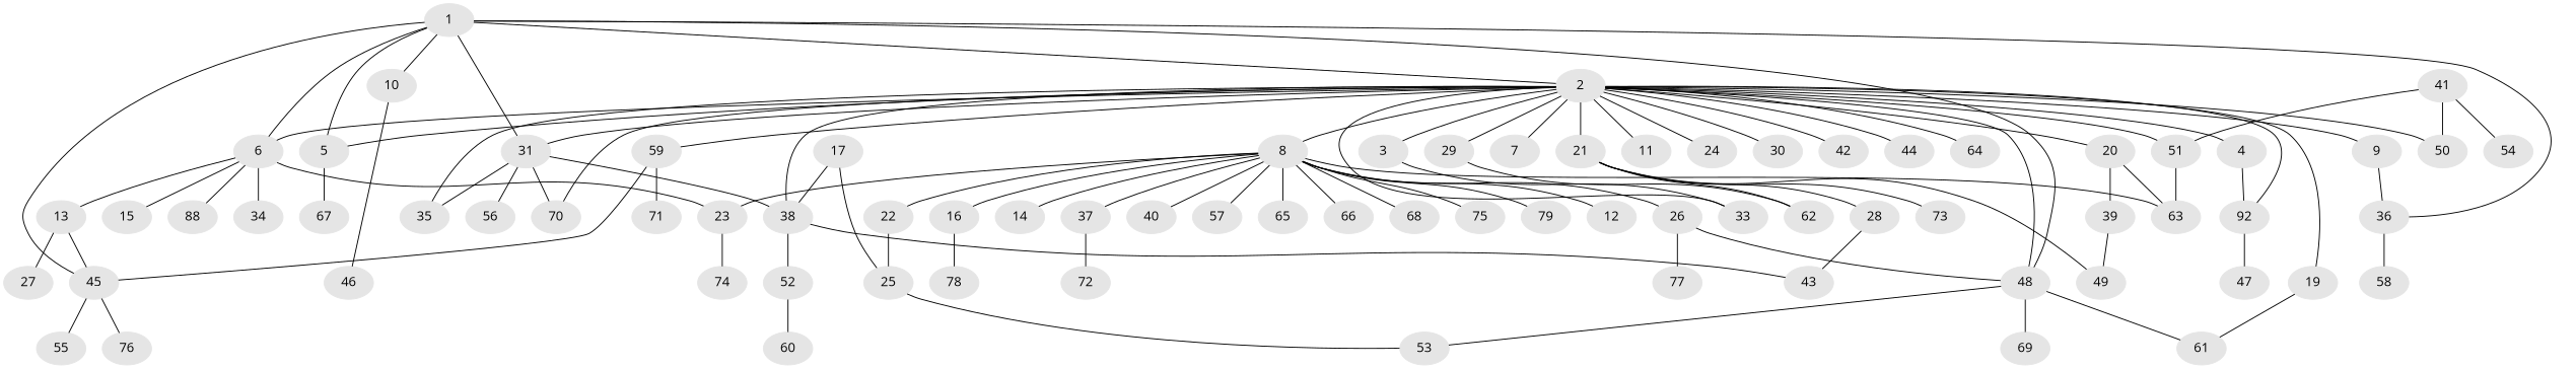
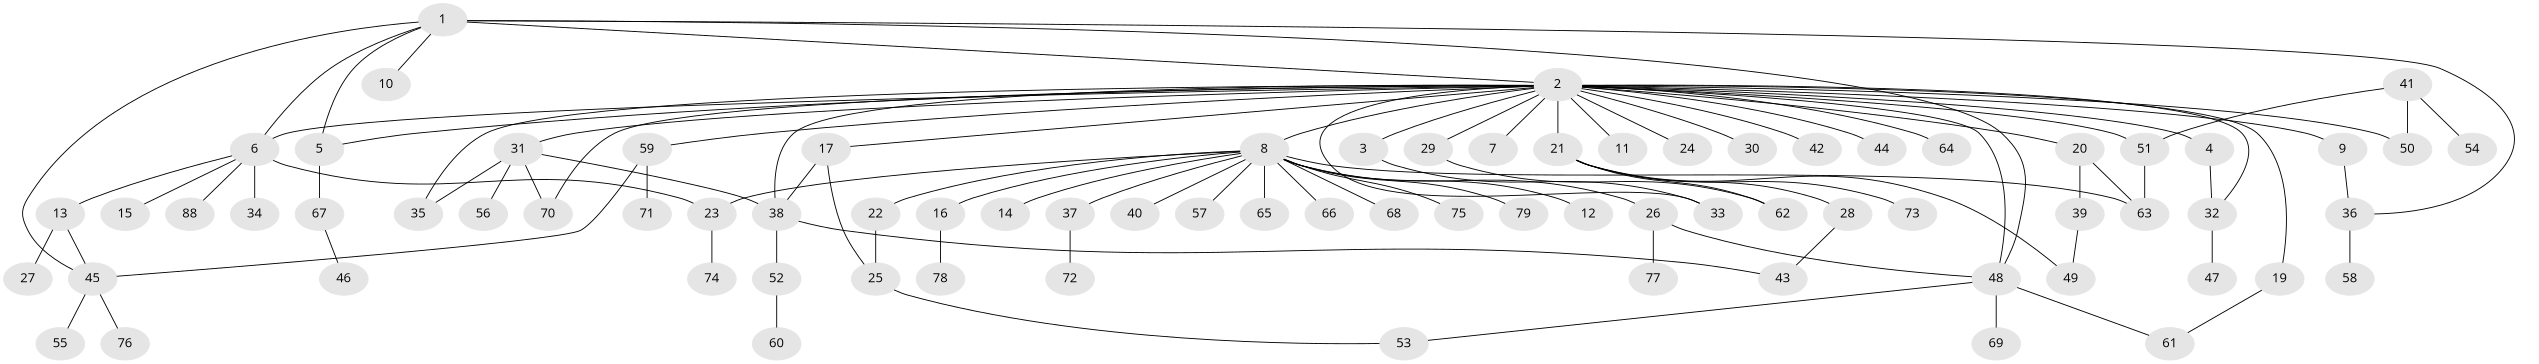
  graph {
    fontname="Open Sans"
    node [color=gray90 fontname="Open Sans" style=filled]
    edge [fontname="Open Sans"]
    1
    2
    5
    6
    10
    31
    36
    45
    48
    3
    4
    7
    8
    9
    11
    17
    19
    20
    21
    24
    29
    30
-   32 [label=92]
+   32
    33
    35
    38
    42
    44
    50
    51
    59
    64
    70
    67
    13
    15
    n37 [label=88]
    23
    34
    46
    56
    58
    55
    76
    61
    53
    69
    12
    14
    16
    22
    26
    37
    40
    57
    63
    65
    66
    68
    75
    79
    25
    39
    28
    49
    62
    73
    47
    43
    52
    71
    41
    54
    27
    74
    78
    77
    72
    60
    1 -- 2
    1 -- 5
    1 -- 6
    1 -- 10
-   1 -- 31
    1 -- 36
    1 -- 45
    1 -- 48
    2 -- 5
    2 -- 6
    2 -- 31
    2 -- 48
    2 -- 3
    2 -- 4
    2 -- 7
    2 -- 8
    2 -- 9
    2 -- 11
+   2 -- 17
    2 -- 19
    2 -- 20
    2 -- 21
    2 -- 24
    2 -- 29
    2 -- 30
    2 -- 32
    2 -- 33
    2 -- 35
    2 -- 38
    2 -- 42
    2 -- 44
    2 -- 50
    2 -- 51
    2 -- 59
    2 -- 64
    2 -- 70
    5 -- 67
    6 -- 13
    6 -- 15
    6 -- n37
    6 -- 23
    6 -- 34
-   10 -- 46
+   67 -- 46
    31 -- 35
    31 -- 38
    31 -- 70
    31 -- 56
    36 -- 58
    45 -- 55
    45 -- 76
    48 -- 61
    48 -- 53
    48 -- 69
    3 -- 33
    4 -- 32
    8 -- 23
    8 -- 12
    8 -- 14
    8 -- 16
    8 -- 22
    8 -- 26
    8 -- 37
    8 -- 40
    8 -- 57
    8 -- 63
    8 -- 65
    8 -- 66
    8 -- 68
    8 -- 75
    8 -- 79
    9 -- 36
    17 -- 38
    17 -- 25
    19 -- 61
    20 -- 63
    20 -- 39
    21 -- 28
    21 -- 49
    21 -- 62
    21 -- 73
    29 -- 62
    32 -- 47
    38 -- 43
    38 -- 52
    51 -- 63
    59 -- 45
    59 -- 71
    13 -- 45
    13 -- 27
    23 -- 74
    16 -- 78
    22 -- 25
    26 -- 48
    26 -- 77
    37 -- 72
    25 -- 53
    39 -- 49
    28 -- 43
    52 -- 60
    41 -- 50
    41 -- 51
    41 -- 54
  }
